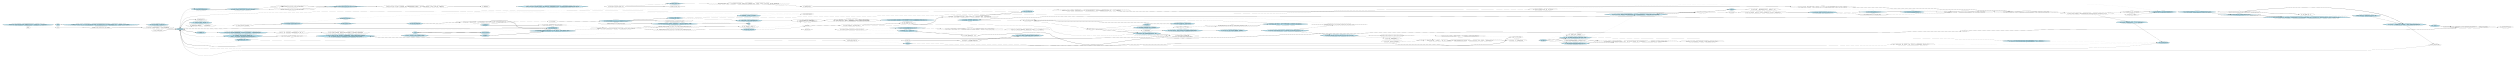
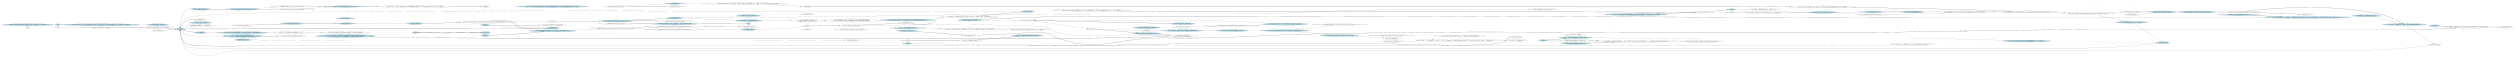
  digraph {
    fontname=Inter
    rankdir=LR
    node [fillcolor=white fontname=Inter style=filled]
    edge [fontname=Inter style=bold]
    n1 [label=START]
    n2 [label=input]
    n3 [label="Variable[\"inventory.fractured_main_hub_reached\"]" shape=diamond]
    n4 [label="Fractured Bullet: 子弹还是安全地密封在一个有RCM印章的塑料袋里。"]
    n5 [label="You: 哇哦，我竟然*知道*这个……"]
    n6 [label="Encyclopedia: 通常你没有接触包壳子弹的理由。公民武装只会使用无壳弹——从枪口装填的小金属弹，一般是装在管壳里的。"]
    n7 [fillcolor=lightblue label="Jump to: [bulletmainhub]"]
    n8 [label="You: “值得什么？中枪吗？”"]
    n9 [fillcolor=lightblue label="Interfacing: 目前为止，这枚子弹有什么有意思的地方吗？"]
    n10 [fillcolor=lightblue label="Fractured Bullet: Variable[\"inventory.fractured_interfacing_interesting_bullet\"]"]
    n11 [fillcolor=lightblue label="Esprit de Corps: 警督身在远方，他正坐在锐影里，来回切换着无线电台。他没有在此时此地和你一起检查这颗子弹。他应该在这里的……他肯定会对此兴致盎然。等他回来，再和他谈谈这件事吧。"]
    n12 [fillcolor=lightblue label="Fractured Bullet: 谁会想要这枚*用过*的子弹呢？"]
    n13 [label="Jump to: [find_the_gun_bro]"]
    n14 [label="Interfacing: 一枚包壳子弹……可能出自一支军用级后膛步枪，而不是马丁内斯街道上那些常见的前膛枪。\n没错。一枚*不寻常*的包壳子弹。可能出自一支军用级后膛步枪，而不是马丁内斯街道上那些常见的前膛枪。"]
    n15 [fillcolor=lightblue label="Fractured Bullet: 很有意思。你手上有一只不同寻常的军用级子弹。现在你只需要找到能发射这种子弹的枪支就可以了。"]
    n16 [label="Fractured Bullet: 这个被压扁的小东西也不知道。"]
    n17 [fillcolor=lightblue label="Visual Calculus: 我知道！你应该找出这枚子弹是什么武器射出来的。"]
    n18 [label=find_the_gun_bro]
    n19 [label="Fractured Bullet: 但是子弹不会说话。"]
    n20 [label="CheckEquipped(\"neck_tie\")  and  Variable[\"whirling.necktie_personified\"] == true" shape=diamond]
    n21 [fillcolor=lightblue label="Horrific Necktie: 是啊，你怎么了，*疯了*？子弹不会说话的。它们没有感情。子弹也不能陪伴你。"]
    n22 [label="Hand/Eye Coordination: 是一支步枪，大革命时期的。这枚子弹看起来像是老式的4.46毫米的——是世纪之交残留下来的东西了。可能是一个古董，或者一个翻新的古董。"]
    n23 [label="You: 那制造商呢？"]
    n24 [fillcolor=lightblue label="Hand/Eye Coordination: 4.46口径被广泛应用于*贝莱-马格雷*步枪，一家瑞瓦肖制造商。50年前，B-M在世纪前革命的伊苏林迪剧院战场上占据了主要地位。"]
    n25 [label="Fractured Bullet: Variable[\"inventory.fractured_look_jacket\"]  and  Variable[\"inventory.fractured_look_core\"]"]
    n26 [label="Variable[\"inventory.fractured_look_jacket\"]  and  Variable[\"inventory.fractured_look_core\"]" shape=diamond]
    n27 [label="!(Variable[\"inventory.fractured_look_jacket\"]  and  Variable[\"inventory.fractured_look_core\"])" shape=diamond]
    n28 [fillcolor=lightblue label="Fractured Bullet: IsKimHere()"]
    n29 [label="You: “贝莱-马格雷步枪。子弹指向了它。”"]
    n30 [label="IsKimHere()" shape=diamond]
    n31 [label="!(IsKimHere())" shape=diamond]
    n32 [label="You: 这是一枚包壳子弹，直径接近5毫米。\n这是一枚软尖弹，拥有铅质核心和直径大约8毫米的黄铜外壳。"]
    n33 [fillcolor=lightblue label=lookhub]
    n34 [fillcolor=lightblue label="Jump to: [lookhub]"]
    n35 [fillcolor=lightblue label="You: 那核心呢？"]
    n36 [label="Fractured Bullet: 它损毁的很严重。有些碎片还卡在伤口里。"]
    n37 [label="You: “让你考虑自己开出的每一枪。我喜欢这样。”"]
    n38 [label="You: “这是一枚包壳子弹，直径接近5毫米。”\n“这是一枚软尖弹，拥有铅质核心和直径大约8毫米的黄铜外壳。”"]
    n39 [fillcolor=lightblue label="Kim Kitsuragi: “一枚包壳子弹。好吧……那可能出自一支军用级后膛步枪，而不是马丁内斯街道上那些常见的前膛枪。”\n“好吧……包壳就意味着它可能出自一支军用级后膛步枪，而不是瑞瓦肖西部街道上那些常见的前膛枪。”"]
-   n40 [fillcolor=lightblue label="Endurance: 我们是对的。它来自一支很有杀伤力的武器。"]
    n41 [fillcolor=lightblue label="You: “金，看看这个。这是一枚包壳子弹，直径接近5毫米。”\n“金，看看这个。这是一枚软尖弹，拥有铅质核心和直径大约8毫米的黄铜外壳。”"]
    n42 [label="Jump to: [Kim Kitsuragi: \"\"A jacketed bullet. Okay... It woul...\"]"]
    n43 [label="Endurance: 这是一个真正的杀器。不是街头那些垃圾子弹。你能*感觉*到。"]
    n44 [label="Perception (Sight): 核心是铅制的。黄铜外壳可能无法包裹住整颗子弹，否则软金属是不会像那样膨胀的。"]
    n45 [fillcolor=lightblue label="You: 看看外壳。"]
    n46 [fillcolor=lightblue label="Fractured Bullet: 你只能辨认出子弹底部附近的一些小条纹。极其细小，呈线状。感觉没什么特别的。"]
    n47 [label="Hand/Eye Coordination: 古董爱好者，遥远国家的游击队队员，还有一些幸运的加姆洛克黑帮分子。你寻找的东西跟隐藏武器库里的那些是一样的——只不过它还能正常使用。"]
    n48 [label="Fractured Bullet: IsKimHere()"]
    n49 [fillcolor=lightblue label="IsKimHere()" shape=diamond]
    n50 [label="!(IsKimHere())" shape=diamond]
    n51 [fillcolor=lightblue label=bulletmainhub]
    n52 [label="You: “我想我知道它是从哪里来的了。”（若有所思地晃晃袋子。）"]
    n53 [label="You: 隔着袋子抚摸子弹。"]
    n54 [fillcolor=lightblue label="You: 子弹没什么可以说的了。[把它放在一边。]"]
    n55 [fillcolor=lightblue label="You: 仔细检查子弹。"]
    n56 [fillcolor=lightblue label="You: 尝试确定这是什么武器射出的子弹。"]
    n57 [fillcolor=lightblue label="You: “我该拿你怎么办呢，子弹？”"]
    n58 [fillcolor=lightblue label="You: “难道凶手把受害人和某些外国的游击队战士弄混了吗？”"]
    n59 [label="Kim Kitsuragi: “就连RCM使用的都是普通的无壳圆锥弹。这有点……奇怪。很奇怪。我喜欢这样，警官。奇怪就意味着独一无二。独一无二就意味着有罪。我们需要找到射出这枚子弹的枪。”"]
    n60 [label="Inland Empire: 有什么东西告诉你还不会那么快找到。这会是那种持续很长时间的史诗级任务……"]
    n61 [label="Kim Kitsuragi: “到目前为止，你对子弹有什么看法？”"]
-   n62 [fillcolor=lightblue label="You: 吃掉它！"]
    n63 [fillcolor=lightblue label="Fractured Bullet: 但是很悲哀，子弹是不可食用的。"]
    n64 [label="Encyclopedia: 禁止和平时期的执法人员使用后膛枪是国际道德伦理委员会在所有雷亚尔货币体系国家执行的一项政策。"]
    n65 [fillcolor=lightblue label="Kim Kitsuragi: “这就要由我们去发现了。下一步——找到那支凶枪。”"]
    n66 [fillcolor=lightblue label="Jump to: [bulletmainhub]"]
    n67 [label="Kim Kitsuragi: “不过，还是继续说回调查。”"]
    n68 [fillcolor=lightblue label=lookingforhub]
    n69 [fillcolor=lightblue label="You: “是的。某些*神秘的*东西正在跟这种古老的子弹类型一起发酵。”"]
    n70 [label="You: “看来我们在寻找一个古董爱好者。”"]
    n71 [label="You: “难道是全副武装的加姆洛克黑帮分子开始进军马丁内斯了？”"]
    n72 [label="Inland Empire: 子弹靠在他工整的笔迹旁边，看起来特别悲伤。就像是一个小小的，枯萎的菜花头。"]
    n73 [fillcolor=lightblue label="You: 它是我的朋友。我要开始跟它说话。它会陪伴我的。"]
    n74 [label="You: 把它卖掉赚钱！"]
    n75 [fillcolor=lightblue label="Fractured Bullet: 是的。就好像你之前见过这种子弹，警官。"]
    n76 [fillcolor=lightblue label="Encyclopedia: 很不寻常。瑞瓦肖人已经有近半个世纪未能持有这种后膛装填的武器了。"]
    n77 [label="You: 现在谁会使用贝莱-马格雷步枪呢？"]
    n78 [fillcolor=lightblue label="Fractured Bullet: CheckItem(\"antique_rifle\")"]
    n79 [fillcolor=lightblue label="Fractured Bullet: 被压扁子弹的边缘有些锋利，那周围的外壳已经裂开了。就算是透过袋子，它依然感觉很冰冷。"]
    n80 [fillcolor=lightblue label=dmrifle]
    n81 [label="Fractured Bullet: CheckItem(\"antique_rifle\")"]
    n82 [fillcolor=lightblue label="CheckItem(\"antique_rifle\")" shape=diamond]
    n83 [label="!(CheckItem(\"antique_rifle\"))" shape=diamond]
    n84 [label="Kim Kitsuragi: “嗯……”警督在笔记本里记了些什么。“你在想什么？子弹？”"]
    n85 [label="Esprit de Corps: 回到警局，警督正站在一个柜台前面，勤奋地填写文件，准备交给一个疲惫的档案管理员。"]
    n86 [label="Kim Kitsuragi: “肯定会有一些军火交易。不过法律禁止我们使用从君主制继承的后膛枪这一点，据我观察，是颇有成效的。”"]
    n87 [fillcolor=lightblue label="Fractured Bullet: Variable[\"inventory.fractured_esprit_kim\"]"]
    n88 [label="Kim Kitsuragi: “RCM有些新成员，一旦接受过军用级武器训练之后，就会对他们的前膛枪感到不耐烦，不过最后他们会意识到这是值得的。”"]
    n89 [fillcolor=lightblue label="Hand/Eye Coordination: 古董爱好者，遥远国家的游击队队员，还有一些幸运的加姆洛克黑帮分子。你的目标大概是一把存良好的古董枪吧。"]
    n90 [fillcolor=lightblue label="Kim Kitsuragi: “*那个*看起来不太可能，不过我们需要查证所有可能的线索。下一步——找到那支凶枪。”"]
    n91 [label="You: “我说：我该拿你怎么办，子弹？”"]
    n92 [label="You: “好主意。”"]
    n93 [label="Kim Kitsuragi: “如果我们找出它的所有者，就很有可能发现到底是谁*使用*过它——可能用它杀死了我们的受害人。”"]
    n94 [fillcolor=lightblue label="Visual Calculus: 然后找出发射它的那支枪，还有枪的所有者——他用它杀害了你的受害人。不赖吧！"]
    149 [fillcolor=lightblue]
    n96 [fillcolor=lightblue label="Fractured Bullet: 是的。就好像你之前见过这种子弹，警官。"]
    n97 [fillcolor=lightblue label="Kim Kitsuragi: “呃，如果我是子弹——当然我不是——我会说：找到把我发射出来的那支武器。”"]
    n98 [fillcolor=lightblue label="You: “我不知道……”"]
    n99 [label="Jump to: [bulletmainhub]"]
    n100 [fillcolor=lightblue label="Variable[\"inventory.fractured_esprit_kim\"]" shape=diamond]
    n101 [label="!(Variable[\"inventory.fractured_esprit_kim\"])" shape=diamond]
    n102 [fillcolor=lightblue label="Esprit de Corps: 你应该尽快跟他分享你的发现。"]
    n103 [label="Hand/Eye Coordination: 顺便说一句，你身上就带着一支类似的步枪。就是商业区地下室里藏着的那个旧玩意。可悲的是，它不能用了。如果可以的话，子弹*可能*跟枪膛是符合的。"]
    n104 [label="You: “那可能是件好事。”"]
    n105 [label="Kim Kitsuragi: 他点点头。“我必须赞扬一下君主——他们听从了上世纪犯罪学家的建议，禁止在和平时期使用后膛枪，这是一件挺让人钦佩的事。”"]
    n106 [label="Fractured Bullet: Variable[\"inventory.fractured_main_hub_reached\"]"]
    n107 [fillcolor=lightblue label="!(Variable[\"inventory.fractured_main_hub_reached\"])" shape=diamond]
    n108 [fillcolor=lightblue label="Kim Kitsuragi: “什么？”警督靠近了一些。"]
    n109 [label="Fractured Bullet: IsKimHere()"]
    n110 [fillcolor=lightblue label="IsKimHere()" shape=diamond]
    n111 [label="!(IsKimHere())" shape=diamond]
    n112 [label="Kim Kitsuragi: “神秘？”他耸耸肩。“好吧。不管怎么说，等找到那支枪的时候，我们就会知道了。”"]
    n113 [label="You: 找出发射这枚子弹的武器！"]
    n114 [label="Variable[\"inventory.fractured_interfacing_interesting_bullet\"]" shape=diamond]
    n115 [fillcolor=lightblue label="!(Variable[\"inventory.fractured_interfacing_interesting_bullet\"])" shape=diamond]
    n116 [label="You: 哇哦，我竟然*知道*这个……"]
    n117 [label="You: “为什么不呢？”"]
    n118 [fillcolor=lightblue label="Fractured Bullet: Variable[\"inventory.fractured_viscal_find_the_gun\"]"]
    n119 [label="!(Variable[\"inventory.fractured_viscal_find_the_gun\"])" shape=diamond]
    n120 [fillcolor=lightblue label="Kim Kitsuragi: “好吧，所以呢？”"]
    n121 [label="Fractured Bullet: 子弹安全地密封在一个有RCM印章的塑料袋里。金填好了袋子上的标签，包括物品编号，案件编号，日期，还有发现子弹的地点。"]
    n122 [fillcolor=lightblue label="Hand/Eye Coordination: 没有了。不过一家名为齐格勒的大型军火制造商，在战后还剩有不少库存。所以还有很多旧军事步枪广为流传，一般都是坏的，质量实在太糟糕了。"]
    n123 [fillcolor=lightblue label="Fractured Bullet: 子弹外壳是淡黄色金属制成的。它已经绽放出了深灰色的核心。子弹底部的直径接近5毫米。"]
    n124 [label="Hand/Eye Coordination: 你记不起上周发生了什么事情——是什么让你觉得自己会记得那支神秘武器的型号呢？"]
    n125 [label="Jump to: [bulletmainhub]"]
    n126 [label="Variable[\"inventory.fractured_viscal_find_the_gun\"]" shape=diamond]
    n127 [fillcolor=lightblue label="You: Variable[\"inventory.fractured_encyc_white_check_succeeded\"]"]
    n128 [label="Variable[\"inventory.fractured_encyc_white_check_succeeded\"]" shape=diamond]
    n129 [label="!(Variable[\"inventory.fractured_encyc_white_check_succeeded\"])" shape=diamond]
    n130 [fillcolor=lightblue label="Variable[\"inventory.fractured_encyc_white_check_succeeded\"]" shape=diamond]
    n131 [fillcolor=lightblue label="You: “子弹很可能是从一支贝莱-马格雷步枪里射出来的。”"]
    n132 [fillcolor=lightblue label="Kim Kitsuragi: “总之：我们对这枚子弹了解的越多，结果就越好。”"]
    n133 [fillcolor=lightblue label="You: “我的意思是……有点想法，不过不太确定……”"]
    n134 [label="Jump to: [bulletmainhub]"]
    n135 [label="Kim Kitsuragi: “你是说世纪之交盈余的枪支？”"]
    n136 [label="Kim Kitsuragi: “想象一下，如果所有人——警察，市民——都能接触到不用停下来重新装填就能发射好几轮子弹的枪支。第一枪过后，就会有第二枪，第三枪，以此类推——那样要来的容易得多。”"]
    n137 [fillcolor=lightblue label="CheckItem(\"antique_rifle\")" shape=diamond]
    n138 [fillcolor=lightblue label="!(CheckItem(\"antique_rifle\"))" shape=diamond]
    n139 [fillcolor=lightblue label="You: 还有人在生产这种步枪吗？"]
    n140 [label="Kim Kitsuragi: “一个古董。是有点道理。不可能有很多后膛枪在马丁内斯广泛流传，或者说真的，瑞瓦肖的任何地方都不太可能……”"]
    n141 [label="Jump to: [bulletmainhub]"]
    n142 [label="You: “我觉得我们应该拥有更*强大的*枪械。我们可是法律！”"]
    n143 [fillcolor=lightblue label="You: “我们这具尸体是被一支丛林枪击杀的。”"]
    n144 [fillcolor=lightblue label="Fractured Bullet: CheckEquipped(\"neck_tie\")  and  Variable[\"whirling.necktie_personified\"] == true"]
    n145 [label="!(CheckEquipped(\"neck_tie\")  and  Variable[\"whirling.necktie_personified\"] == true)" shape=diamond]
    n146 [fillcolor=lightblue label="Fractured Bullet: Variable[\"inventory.fractured_encyc_white_check_succeeded\"]"]
    n147 [fillcolor=lightblue label="Jump to: [bulletmainhub]"]
    n148 [label="!(Variable[\"inventory.fractured_encyc_white_check_succeeded\"])" shape=diamond]
    n149 [label="Kim Kitsuragi: “你的最佳猜测是什么？”"]
    n1 -> n2 [style=dotted]
    n2 -> n3 [style=solid]
    n3 -> n4
    n4 -> n51 [style=solid]
    n5 -> n6
    n6 -> n7
    n7 -> n51 [style=solid]
    n8 -> n9 [style=solid]
    n9 -> n10 [style=dotted]
    n10 -> n114 [style=dotted]
    n10 -> n115 [style=solid]
    n11 -> n12
    n12 -> n13 [style=solid]
    n13 -> n18 [style=solid]
    n14 -> n15 [style=solid]
    n15 -> n12 [style=dotted]
    n16 -> n17
    n17 -> n18 [style=dotted]
-   n18 -> n62 [style=solid]
    n18 -> n73 [style=dotted]
    n18 -> n74 [style=solid]
    n18 -> n75
    n19 -> n20 [style=solid]
    n20 -> n21 [style=solid]
    n21 -> n13 [style=solid]
    n22 -> n23
    n23 -> n24 [style=dotted]
    n24 -> n81 [style=dotted]
    n25 -> n26 [style=dotted]
    n25 -> n27 [style=solid]
    n26 -> n28 [style=solid]
    n27 -> n29
    n28 -> n30 [style=solid]
    n28 -> n31 [style=solid]
    n29 -> n32 [style=dotted]
    n30 -> n61
    n31 -> n106 [style=solid]
    n32 -> n14
    n33 -> n34
    n34 -> n33
    n35 -> n36
    n36 -> n25 [style=dotted]
    n37 -> n9
    n38 -> n39
-   n39 -> n40 [style=dotted]
-   n40 -> n45
    n41 -> n42
    n42 -> n39 [style=dotted]
    n43 -> n44
    n44 -> n33 [style=dotted]
    n45 -> n46
    n46 -> n25 [style=solid]
    n47 -> n48
    n48 -> n49
    n48 -> n50 [style=solid]
    n49 -> n84 [style=solid]
    n50 -> n85 [style=dotted]
    n51 -> n41 [style=solid]
    n51 -> n52 [style=dotted]
    n51 -> n53
    n51 -> n54 [style=dotted]
    n51 -> n55
    n51 -> n56 [style=solid]
    n51 -> n57 [style=dotted]
    n52 -> n77 [style=dotted]
    n55 -> n123
    n56 -> n127
    n57 -> n109 [style=solid]
    n58 -> n59
    n59 -> n60 [style=dotted]
    n61 -> n5
    n61 -> n38 [style=solid]
-   n62 -> n63 [style=dotted]
    n63 -> n13
    n64 -> n8 [style=dotted]
    n64 -> n37 [style=solid]
    n64 -> n65 [style=solid]
    n65 -> n66 [style=solid]
    n66 -> n51 [style=solid]
    n67 -> n68 [style=dotted]
    n68 -> n58 [style=solid]
    n68 -> n69
    n68 -> n70 [style=dotted]
    n68 -> n71 [style=solid]
    n69 -> n89 [style=dotted]
    n69 -> n90 [style=solid]
    n71 -> n59
    n72 -> n51 [style=dotted]
    n73 -> n19 [style=dotted]
    n74 -> n76
    n75 -> n38
    n76 -> n132 [style=solid]
    n77 -> n78
    n78 -> n137 [style=dotted]
    n78 -> n138
    n79 -> n80 [style=dotted]
    n80 -> n122 [style=solid]
    n81 -> n82 [style=solid]
    n81 -> n83
    n82 -> n103 [style=solid]
    n83 -> n104 [style=solid]
    n84 -> n86 [style=dotted]
    n85 -> n87
    n86 -> n88
    n87 -> n100 [style=solid]
    n87 -> n101 [style=solid]
    n88 -> n64 [style=solid]
    n89 -> n48
    n90 -> n66 [style=dotted]
    n91 -> n92
    n92 -> n93
    n93 -> n113
    n94 -> 149
    n96 -> n97 [style=solid]
    n97 -> n98 [style=dotted]
    n97 -> n99 [style=solid]
    n98 -> n93
    n99 -> n51 [style=solid]
    n100 -> n102
    n101 -> n86 [style=solid]
    n102 -> n86 [style=solid]
    n103 -> n104 [style=solid]
    n104 -> n105
    n105 -> n88
    n106 -> n107 [style=dotted]
    n106 -> n108 [style=dotted]
    n107 -> n121 [style=solid]
    n108 -> n91
    n109 -> n110 [style=dotted]
    n109 -> n111 [style=dotted]
    n110 -> n112 [style=solid]
    n111 -> n16
    n112 -> n66 [style=dotted]
    n114 -> n97
    n114 -> n116
    n115 -> n11
    n116 -> n96 [style=dotted]
    n117 -> n118
    n118 -> n119
    n118 -> n120
    n119 -> 149 [style=dotted]
    n120 -> n131 [style=solid]
    n120 -> n133 [style=dotted]
    n120 -> n142 [style=solid]
    n121 -> n72 [style=dotted]
    n122 -> n143 [style=dotted]
    n123 -> n43 [style=solid]
    n124 -> n125 [style=dotted]
    n125 -> n51
    n126 -> n94
    n127 -> n128 [style=solid]
    n127 -> n129 [style=solid]
    n128 -> n130
    n129 -> n130 [style=solid]
    n130 -> n22
    n131 -> n32 [style=solid]
    n132 -> n144 [style=dotted]
    n133 -> n134 [style=dotted]
    n134 -> n51 [style=dotted]
    n135 -> n136 [style=solid]
    n136 -> n67
    n137 -> n47 [style=dotted]
    n138 -> n139 [style=solid]
    n139 -> n35 [style=dotted]
    n139 -> n140
    n140 -> n117 [style=solid]
    n140 -> n147
    n141 -> n51
    n142 -> n9 [style=dotted]
    n144 -> n145 [style=solid]
    n144 -> n146 [style=solid]
    n145 -> n13 [style=dotted]
    n146 -> n148 [style=dotted]
    n146 -> n149 [style=solid]
    n147 -> n51
    n148 -> n124 [style=dotted]
    n149 -> n136 [style=dotted]
  }
